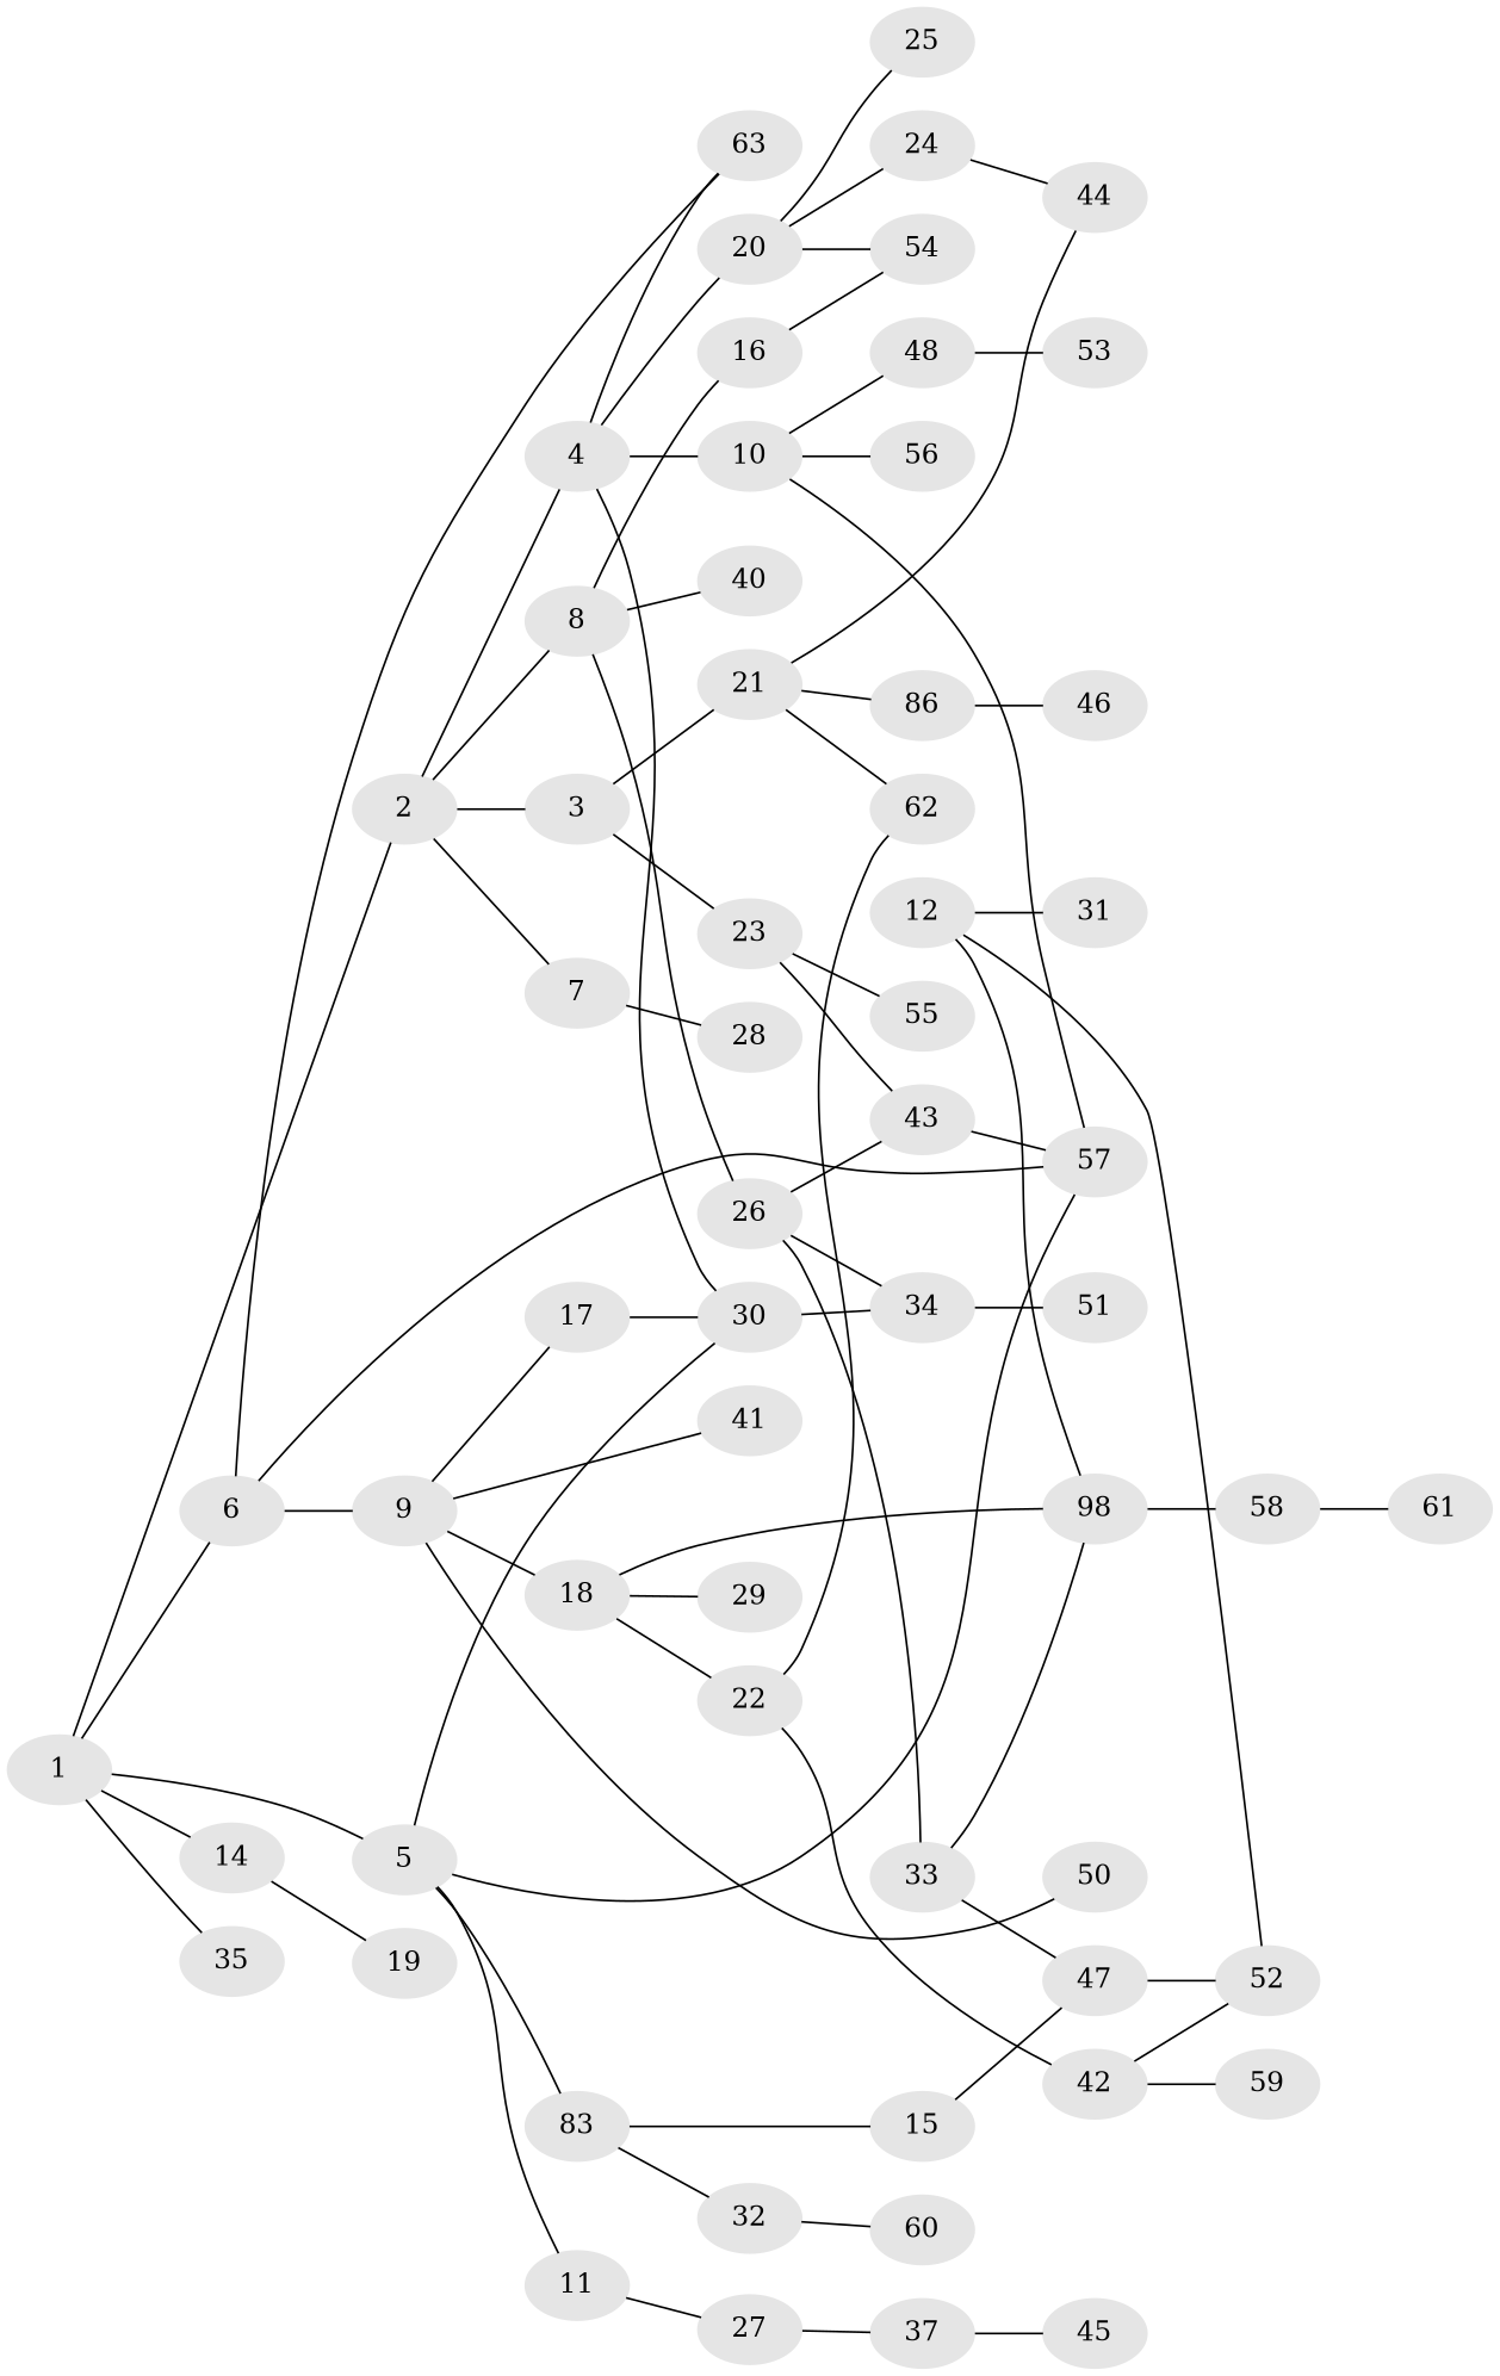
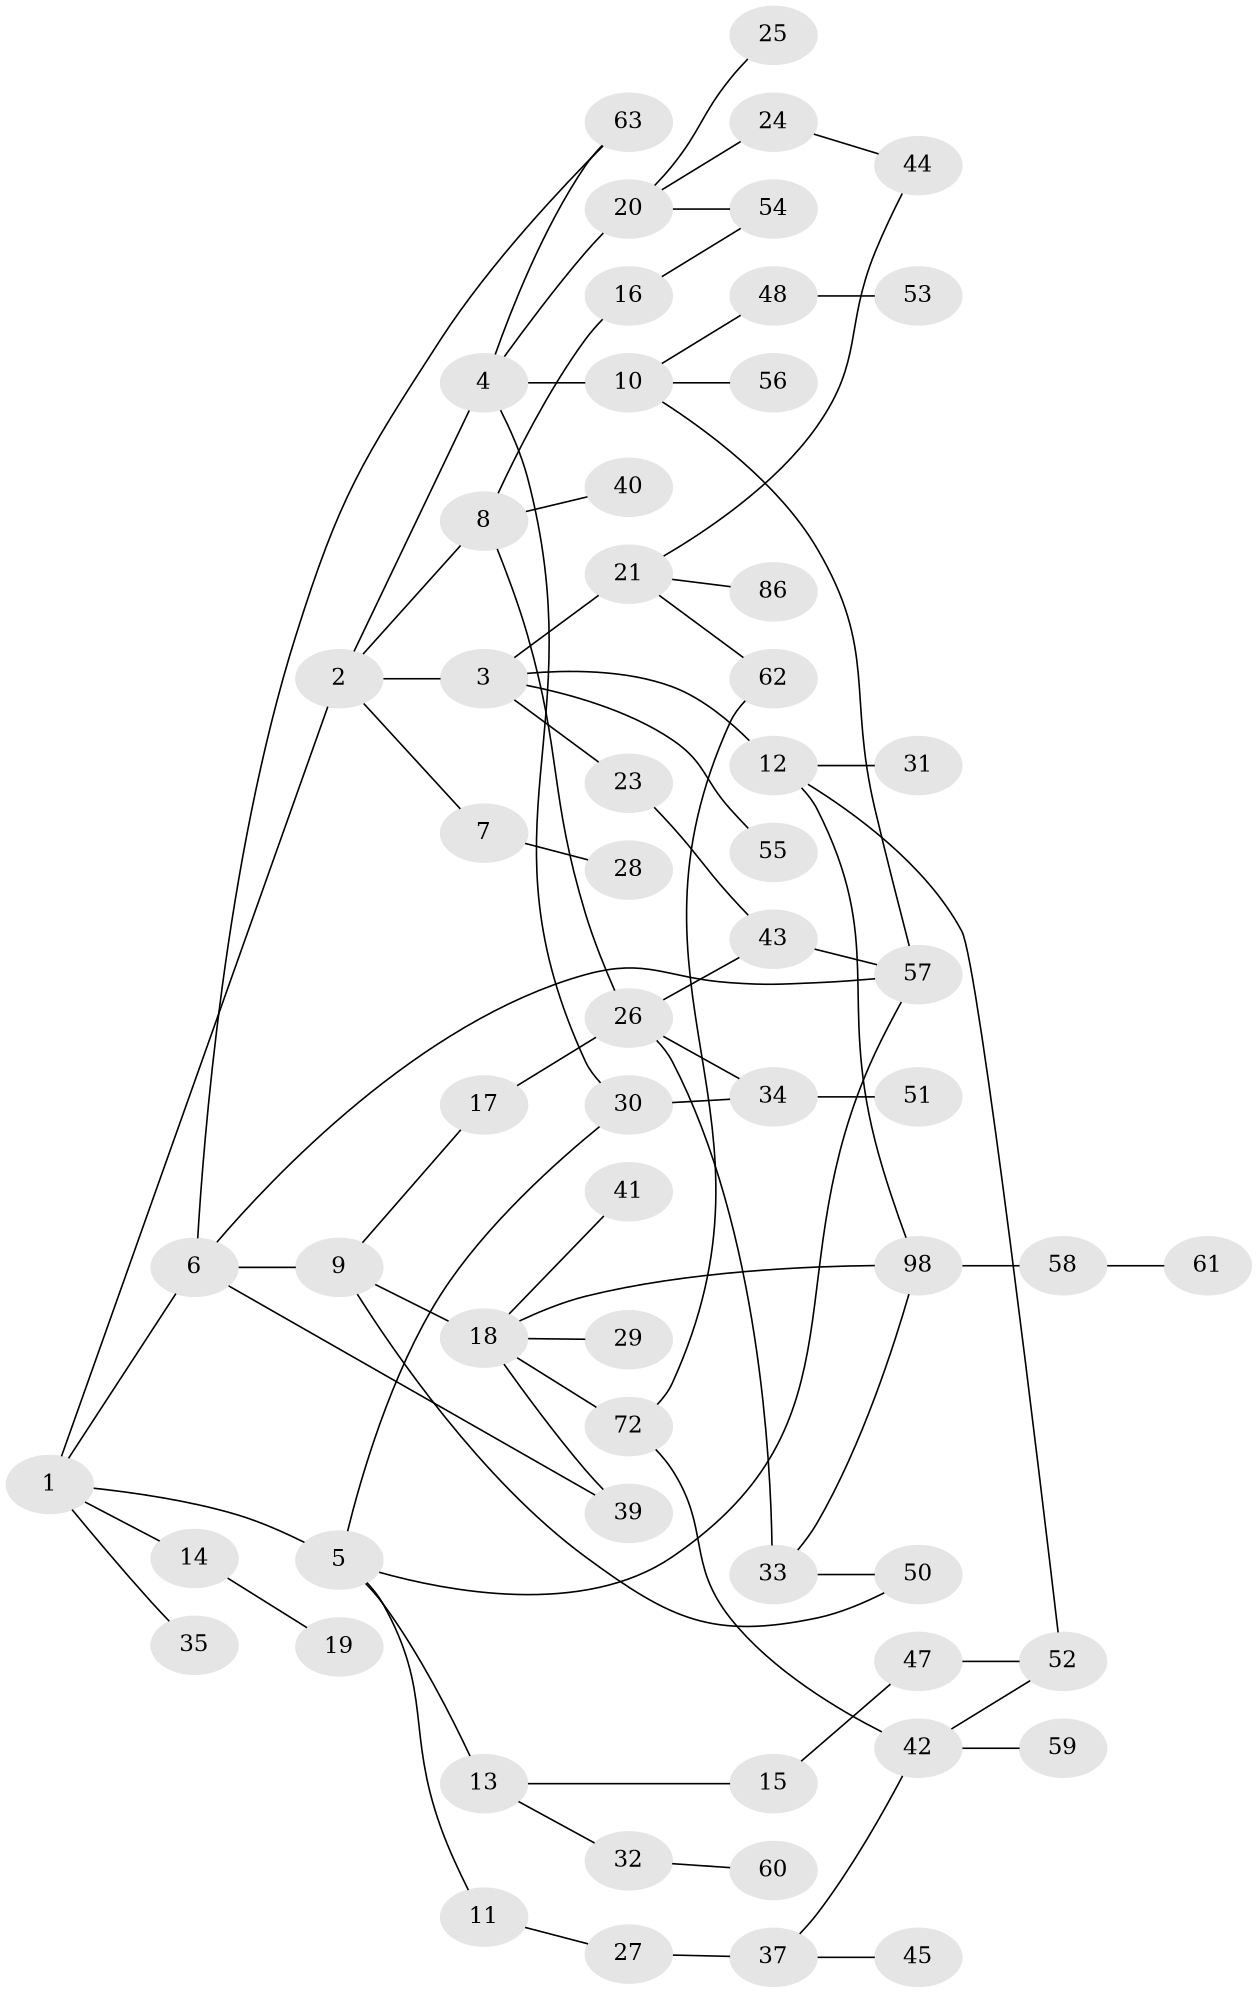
  graph {
    rankdir=LR
    node [color=gray90 style=filled]
    1
    2
    5
    6
    14
    35
    3
    4
    7
    8
    30
    11
-   13 [label=83]
+   13
    57
    63
    9
+   39
    19
    12
    21
    23
    55
    10
    20
    28
    16
    26
    40
    31
    n30 [label=98]
    52
    n32 [label=86]
    44
    62
    43
    48
    56
    54
    24
    25
    34
    27
    15
    32
    17
    18
    50
    33
-   22
+   22 [label=72]
    29
    41
    53
    37
    58
    47
    60
    42
-   46
    59
    51
    45
    61
    1 -- 2
    1 -- 5
    1 -- 6
    1 -- 14
    1 -- 35
    2 -- 3
    2 -- 4
    2 -- 7
    2 -- 8
    5 -- 30
    5 -- 11
    5 -- 13
    5 -- 57
    6 -- 57
    6 -- 63
    6 -- 9
+   6 -- 39
    14 -- 19
+   3 -- 12
    3 -- 21
    3 -- 23
-   23 -- 55
+   3 -- 55
    4 -- 30
    4 -- 63
    4 -- 10
    4 -- 20
    7 -- 28
    8 -- 16
    8 -- 26
    8 -- 40
    30 -- 34
    11 -- 27
    13 -- 15
    13 -- 32
    9 -- 17
    9 -- 18
    9 -- 50
    12 -- 31
    12 -- n30
    12 -- 52
    21 -- n32
    21 -- 44
    21 -- 62
    23 -- 43
    10 -- 57
    10 -- 48
    10 -- 56
    20 -- 54
    20 -- 24
    20 -- 25
    16 -- 54
    26 -- 43
    26 -- 34
    26 -- 33
    n30 -- 58
-   n32 -- 46
    43 -- 57
    48 -- 53
    24 -- 44
    34 -- 51
    27 -- 37
    15 -- 47
    32 -- 60
-   17 -- 30
+   17 -- 26
+   18 -- 39
    18 -- n30
    18 -- 22
    18 -- 29
-   9 -- 41
+   18 -- 41
    33 -- n30
-   33 -- 47
+   33 -- 50
    22 -- 62
    22 -- 42
+   37 -- 42
    37 -- 45
    58 -- 61
    47 -- 52
    42 -- 52
    42 -- 59
  }
